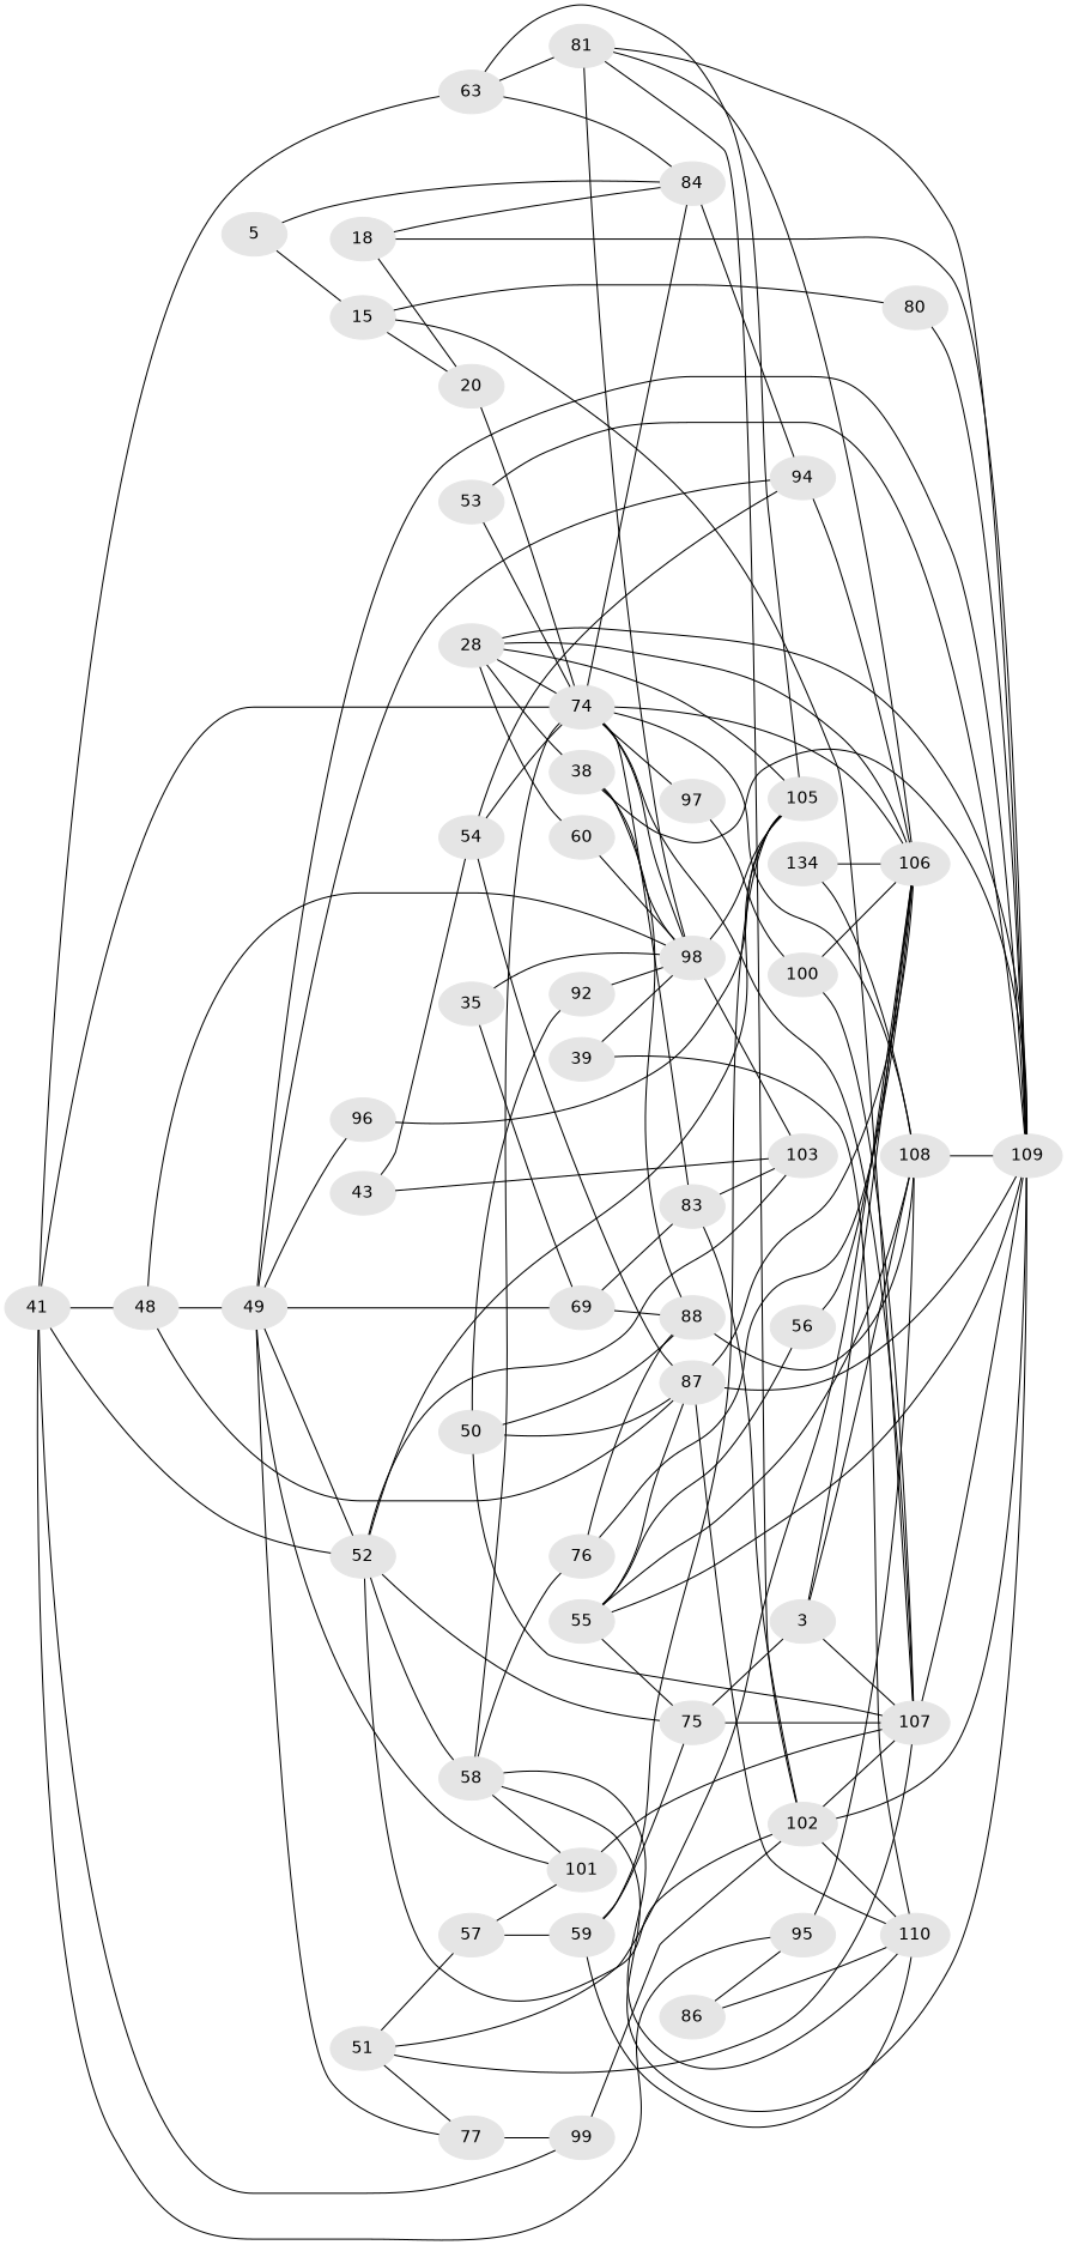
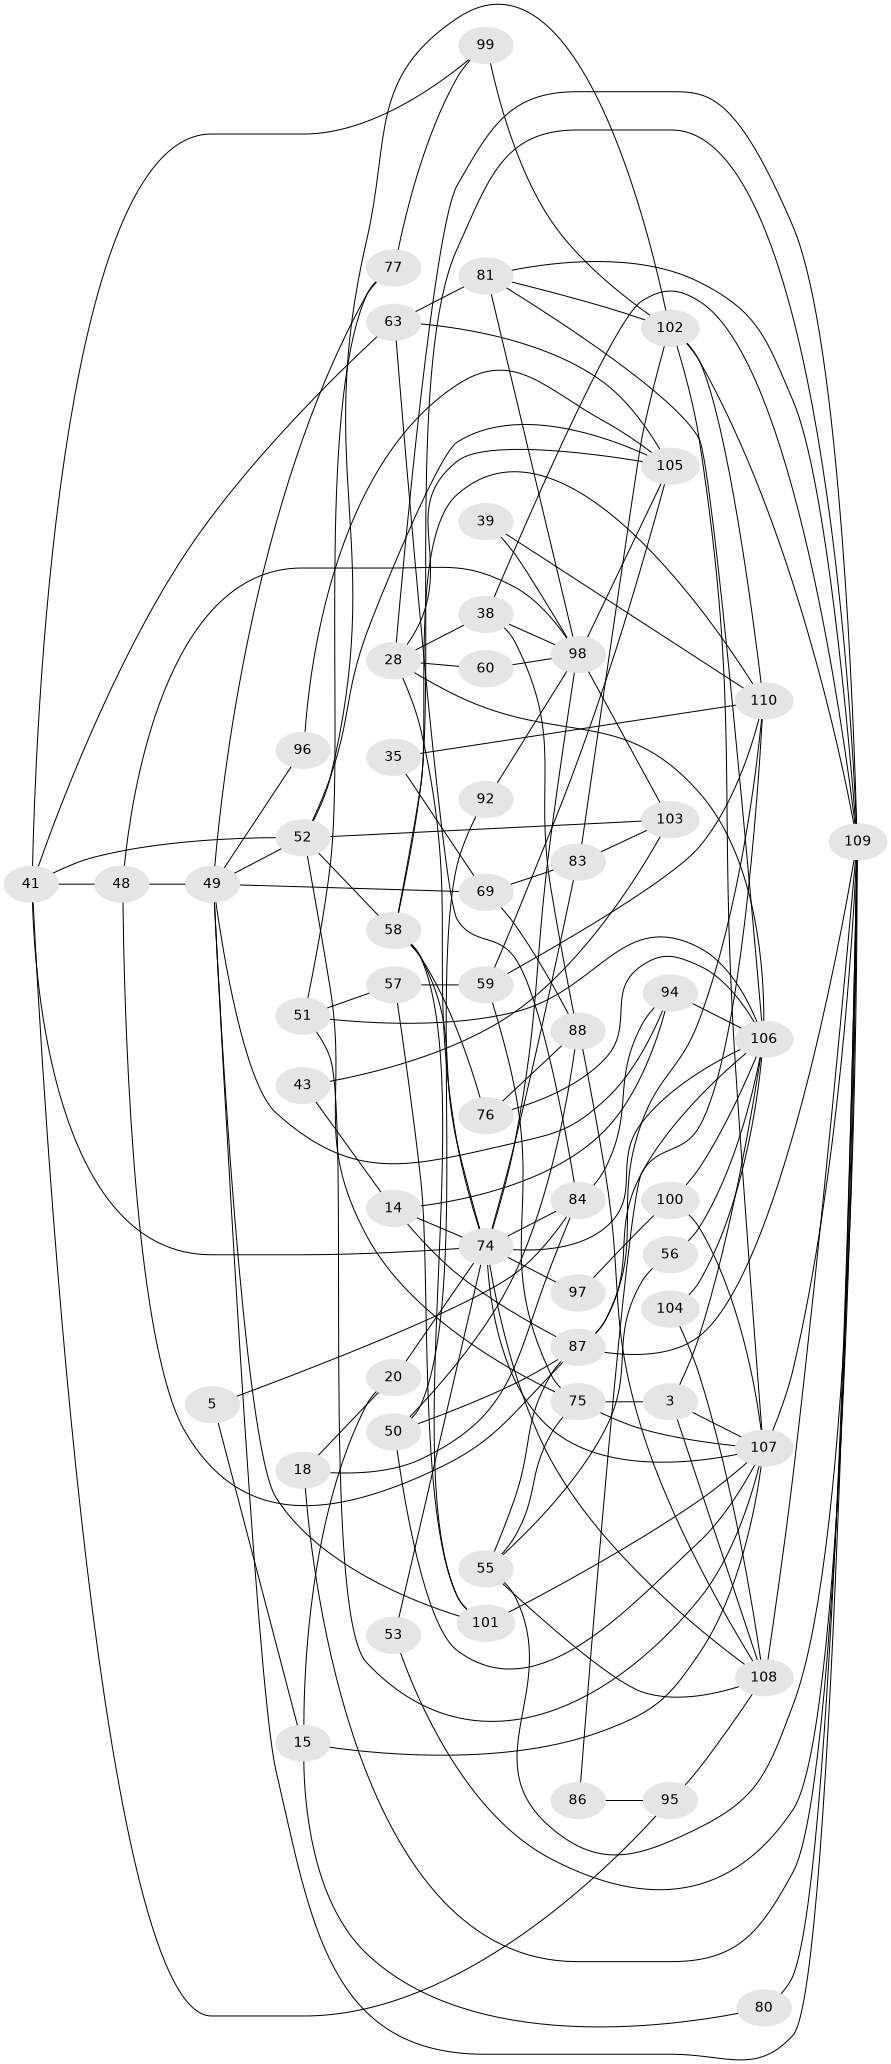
  graph {
    fontname="DejaVu Sans"
    rankdir=LR
    node [color=gray90 fontname="DejaVu Sans" style=filled]
    edge [fontname="DejaVu Sans"]
    106 [super="+72+45"]
    3
    107 [super="+29+31+24"]
    108 [super="+91+78+23"]
    109 [super="+90+89"]
    5
    15
    84 [super="+34"]
    20
    80
    94
    74 [super="+71+64"]
    18
    98 [super="+62+70"]
    83 [super="+47"]
    97
    28 [super="+25"]
    38
    60
    105 [super="+32+93"]
    88 [super="+2"]
    35
    69
    110 [super="+13"]
    103
    39
    41
    48
    52 [super="+40"]
    63
    95
    99
    49 [super="+33"]
    87 [super="+26+82+66"]
    58 [super="+8+46"]
    75 [super="+65"]
    102 [super="+67+79"]
    81 [super="+42+73"]
-   54 [super="+27"]
+   54 [super="+27" label=14]
    43
    77
    96
    101
    50
    92
    51
    57
    59
    76
    53
    55
    56
    100
    86
-   104 [label=134]
+   104
    3 -- 106
    3 -- 107
    3 -- 108
    107 -- 109
    108 -- 109 [weight=2]
    5 -- 15
    5 -- 84
    15 -- 107
    15 -- 20
    15 -- 80
    84 -- 94
    20 -- 74 [weight=2]
    80 -- 109
    94 -- 106
    74 -- 106 [weight=3]
    74 -- 107
    74 -- 108 [weight=4]
    74 -- 84
    74 -- 98 [weight=4]
    74 -- 83
    74 -- 97
    18 -- 109
    18 -- 84
    18 -- 20
    98 -- 105
    98 -- 103
    83 -- 103
    83 -- 102
    97 -- 100
    28 -- 106
    28 -- 109
    28 -- 74 [weight=2]
    28 -- 38
    28 -- 60
    28 -- 105 [weight=2]
    38 -- 109
    38 -- 98
    38 -- 88
    60 -- 98
    88 -- 108
    35 -- 69
-   35 -- 98
+   35 -- 110
    69 -- 83
    69 -- 88
    39 -- 98
    39 -- 110
    41 -- 74 [weight=2]
    41 -- 48
    41 -- 52
    41 -- 63
    41 -- 95
    41 -- 99
    48 -- 98
    48 -- 49
    48 -- 87
    52 -- 105
    52 -- 103
    52 -- 58
    52 -- 75
    52 -- 102
    63 -- 84 [weight=2]
    63 -- 105
    63 -- 81
    95 -- 108
    99 -- 102
    49 -- 109
    49 -- 94
    49 -- 69
    49 -- 52
    49 -- 77
    49 -- 96
    49 -- 101
    87 -- 106 [weight=3]
    87 -- 109
    87 -- 110
    58 -- 109 [weight=2]
    58 -- 74 [weight=2]
    58 -- 110
    58 -- 101
    58 -- 76
    75 -- 3
    75 -- 107 [weight=2]
    102 -- 107 [weight=2]
    102 -- 109 [weight=4]
    102 -- 110
    81 -- 106 [weight=3]
    81 -- 109 [weight=2]
    81 -- 98
    81 -- 102 [weight=2]
    54 -- 94
    54 -- 74 [weight=2]
    54 -- 87 [weight=3]
    43 -- 103
    43 -- 54
    77 -- 99
    96 -- 105
    101 -- 107 [weight=2]
    50 -- 107
    50 -- 88
    50 -- 87
    50 -- 92
    92 -- 98
    51 -- 106
    51 -- 107
    51 -- 77
    51 -- 57
    57 -- 101
    57 -- 59
    59 -- 105
    59 -- 110
    59 -- 75
    76 -- 106
    76 -- 88
    53 -- 109 [weight=2]
    53 -- 74 [weight=2]
    55 -- 108 [weight=2]
    55 -- 109
    55 -- 87
    55 -- 75 [weight=2]
    55 -- 56
    56 -- 106
    100 -- 106
    100 -- 107
    86 -- 110
    86 -- 95
    104 -- 106
    104 -- 108
  }
